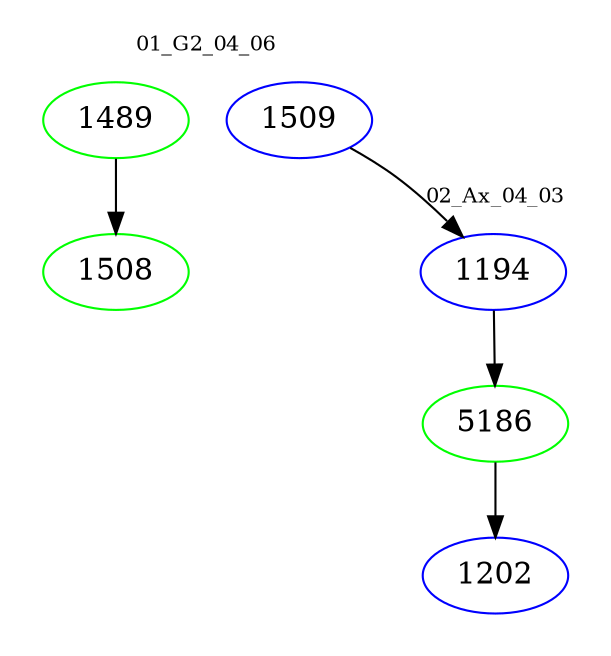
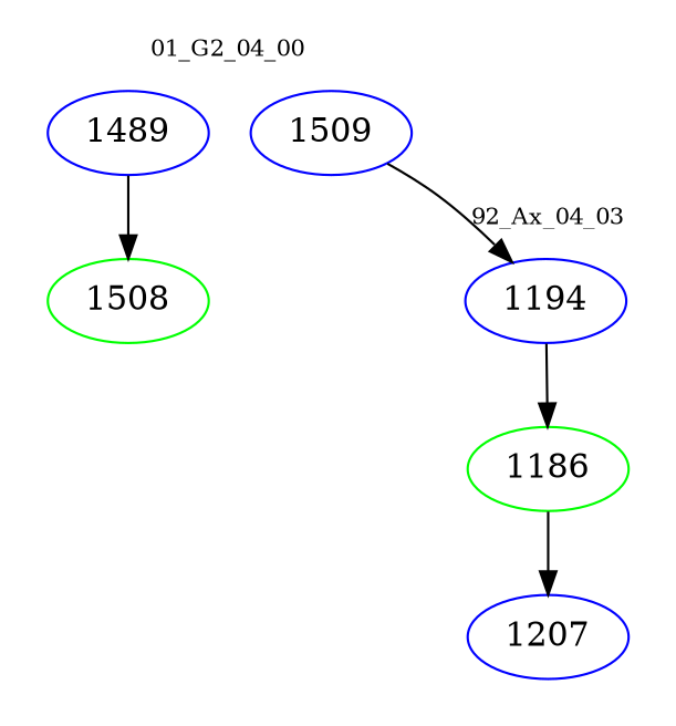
  digraph {
    node [color=blue]
    edge [color=black]
    n1 [label=1194]
-   n2 [color=green label=5186]
-   n3 [label=1202]
+   n2 [color=green label=1186]
+   n3 [label=1207]
    n4 [label=1509]
-   n5 [color=green label=1489]
+   n5 [label=1489]
    n6 [color=green label=1508]
    subgraph cluster_1 {
      color=white
      fontsize=10
-     label="02_Ax_04_03"
+     label="92_Ax_04_03"
      n1
      n2
      n3
    }
    subgraph cluster_2 {
      color=white
      fontsize=10
-     label="01_G2_04_06"
+     label="01_G2_04_00"
      n4
      n5
      n6
    }
    n1 -> n2
    n2 -> n3
    n4 -> n1
    n5 -> n6
  }
